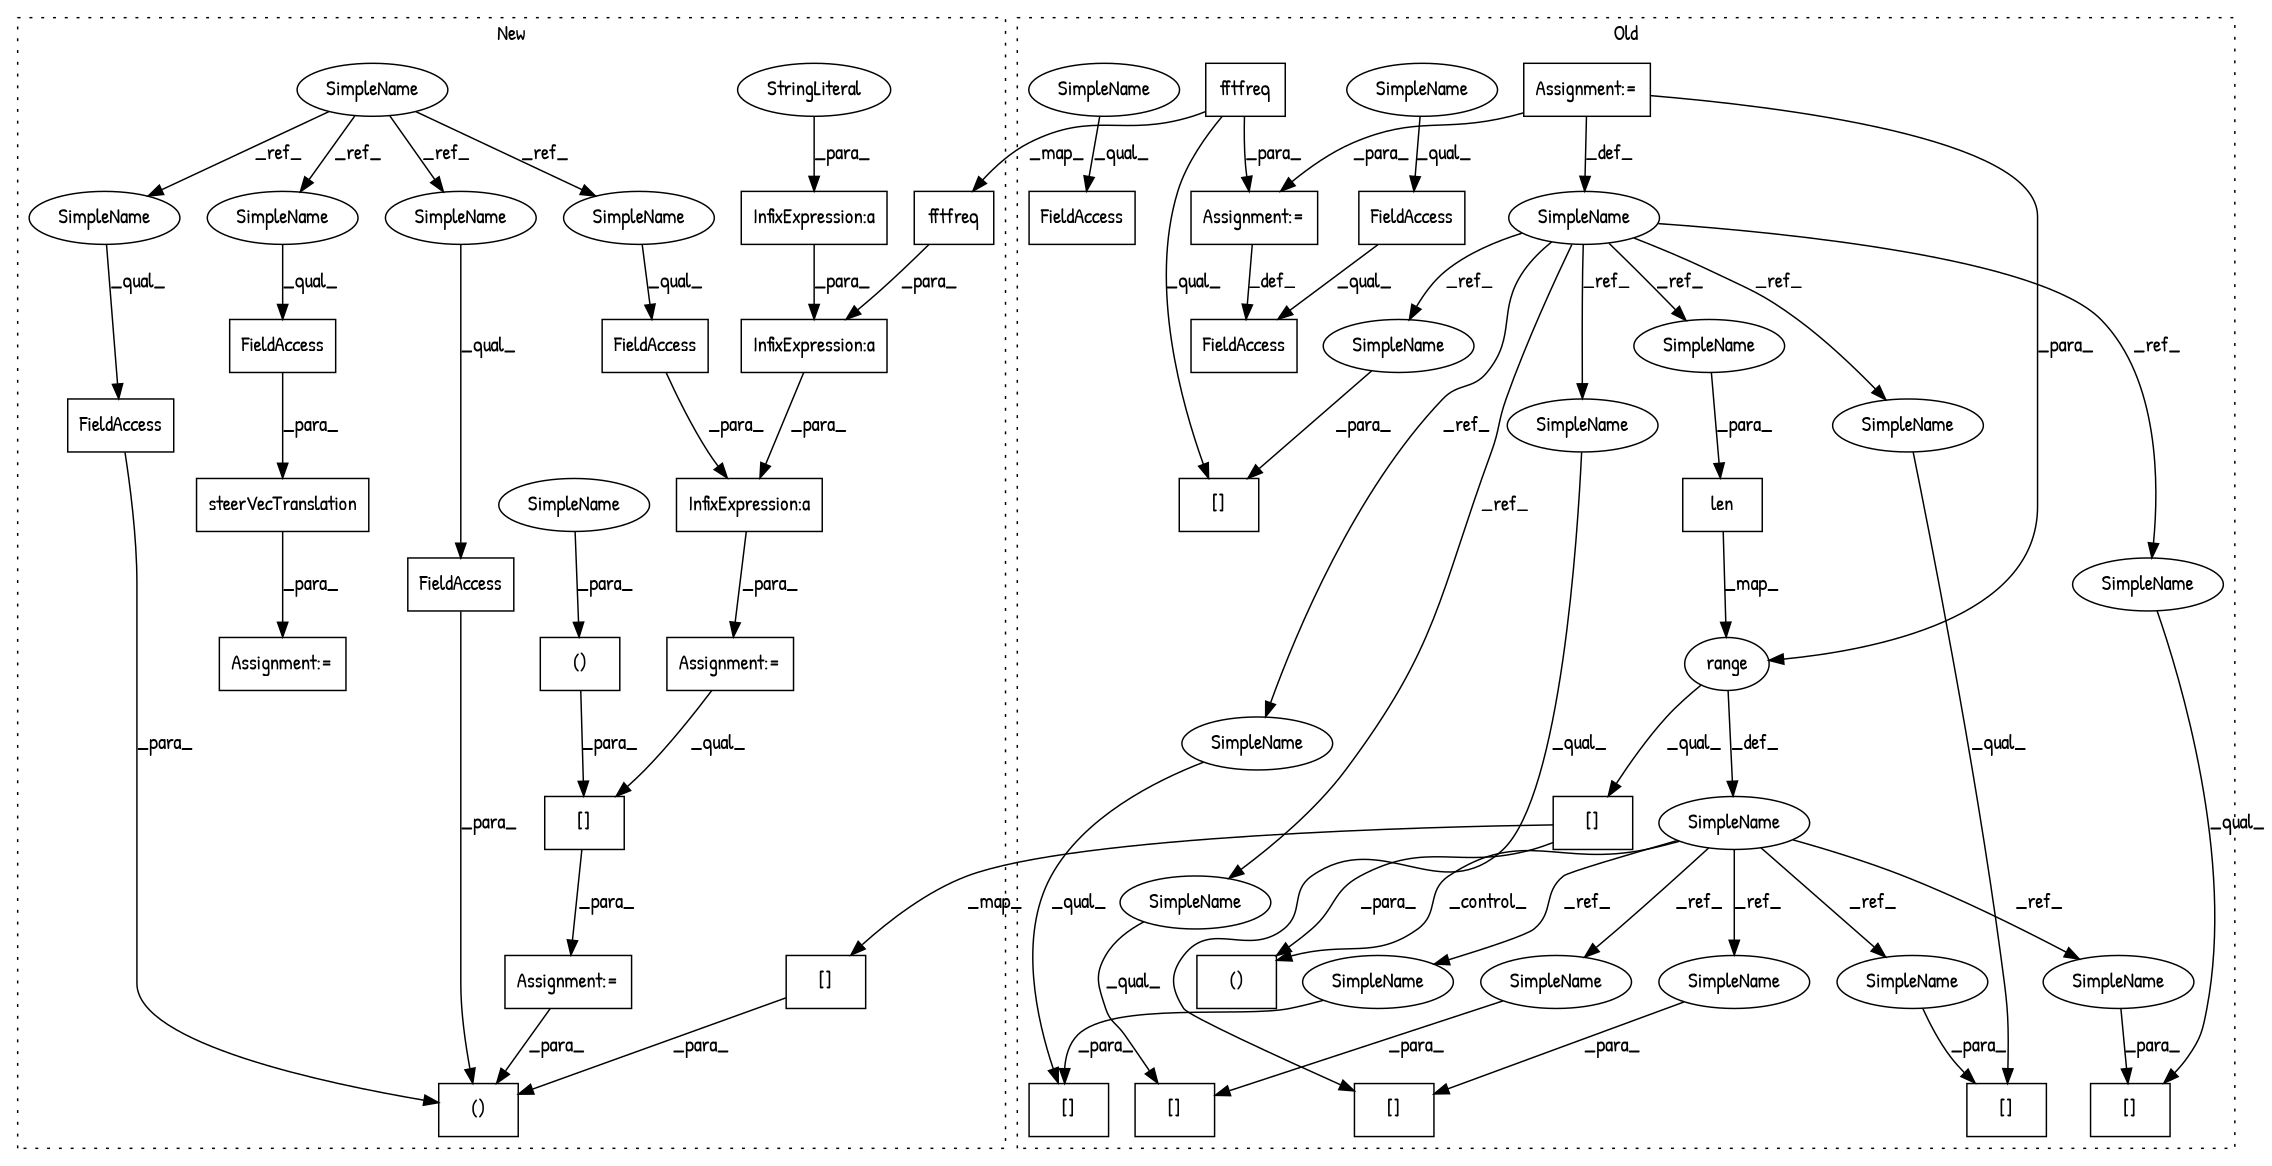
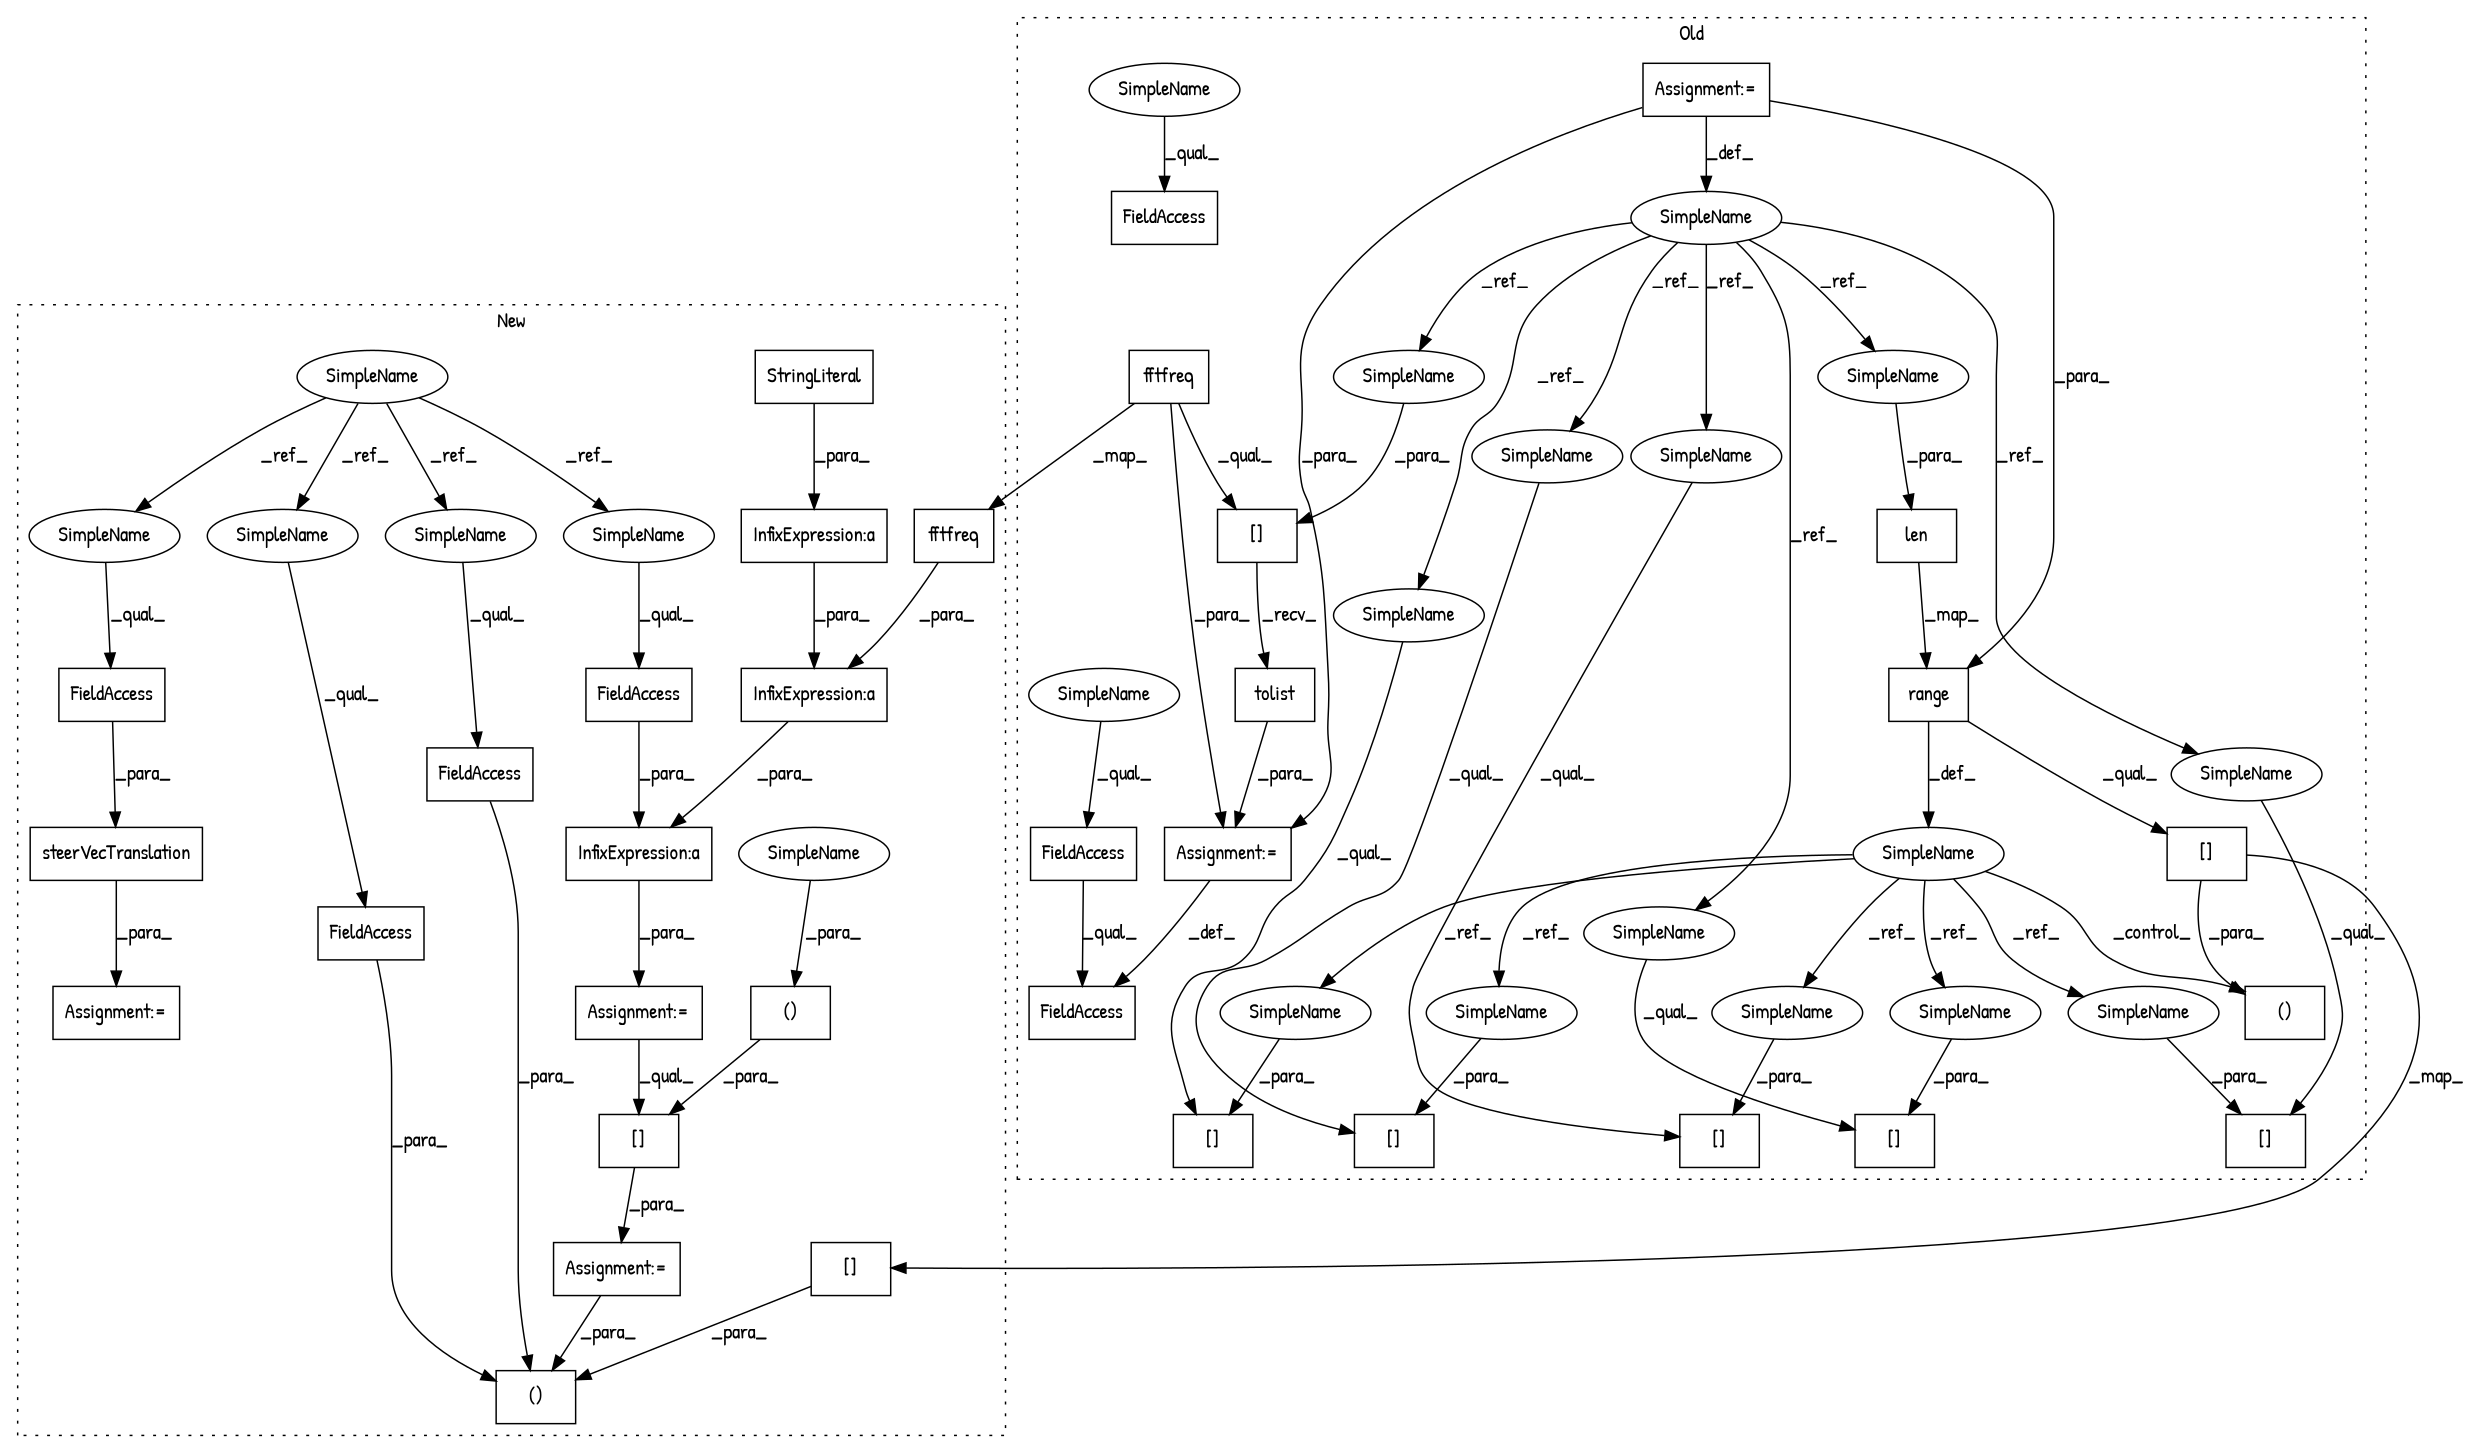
  digraph {
    fontname="Patrick Hand"
    node [a=42 fontname="Patrick Hand" l=1 s=16665 shape=box]
    edge [fontname="Patrick Hand"]
+   n1 [a=32 l=8 label=tolist s=16710]
    n2 [a=2 l="25,1" label="[]" s="16682,16708"]
    n3 [label=SimpleName s=16635 shape=ellipse]
    n4 [a=2 l="2,1" label="[]" s="16932,16941"]
    n5 [a=32 l="4,1" label=len s="16855,16860"]
    n6 [a=106 l=182 label="()" s=17134]
    n7 [a=2 l="2,1" label="[]" s="17505,17514"]
    n8 [a=22 l=16 label=FieldAccess]
    n9 [a=2 l="2,1" label="[]" s="17464,17473"]
    n10 [a=22 l=14 label=FieldAccess]
    n11 [a=2 l="2,1" label="[]" s="16880,16889"]
    n12 [a=22 l=14 label=FieldAccess s=17063]
    n13 [a=32 l=9 label=fftfreq s=16697]
-   n14 [a=32 l="6,1" label=range s="16849,16861" shape=ellipse]
+   n14 [a=32 l="6,1" label=range s="16849,16861"]
    n15 [l=7 label=SimpleName s=16839 shape=ellipse]
    n16 [a=7 label="Assignment:=" s=16636]
    n17 [a=7 label="Assignment:=" s=16681]
    n18 [a=2 l="2,1" label="[]" s="17002,17011"]
    n19 [a=2 l="13,2" label="[]" s="17217,17314"]
    n20 [l=7 label=SimpleName s=16934 shape=ellipse]
    n21 [l=7 label=SimpleName s=17466 shape=ellipse]
    n22 [l=7 label=SimpleName s=17507 shape=ellipse]
    n23 [l=7 label=SimpleName s=16882 shape=ellipse]
    n24 [l=7 label=SimpleName s=17004 shape=ellipse]
    n25 [label=SimpleName s=16859 shape=ellipse]
    n26 [label=SimpleName s=16932 shape=ellipse]
    n27 [label=SimpleName s=16880 shape=ellipse]
    n28 [label=SimpleName s=17505 shape=ellipse]
    n29 [label=SimpleName s=17002 shape=ellipse]
    n30 [label=SimpleName s=16707 shape=ellipse]
    n31 [label=SimpleName s=17464 shape=ellipse]
    n32 [l=4 label=SimpleName shape=ellipse]
    n33 [l=4 label=SimpleName s=17063 shape=ellipse]
    n34 [a=32 l="20,1" label=steerVecTranslation s="14671,14701"]
    n35 [a=22 l=10 label=FieldAccess s=14691]
    n36 [l=4 label=SimpleName s=14291 shape=ellipse]
    n37 [a=22 l=6 label=FieldAccess s=14580]
    n38 [a=27 l=3 label="InfixExpression:a" s=14577]
    n39 [a=27 l=3 label="InfixExpression:a" s=14543]
    n40 [a=106 l=238 label="()" s=15086]
    n41 [a=27 l=3 label="InfixExpression:a" s=14549]
    n42 [a=106 l=21 label="()" s=14964]
    n43 [a=2 l="12,2" label="[]" s="14952,14985"]
    n44 [a=32 l=9 label=fftfreq s=14567]
    n45 [a=22 l=7 label=FieldAccess s=15086]
    n46 [a=22 l=7 label=FieldAccess s=15106]
-   n47 [a=45 l=17 label=StringLiteral s=14526 shape=ellipse]
+   n47 [a=45 l=17 label=StringLiteral s=14526]
    n48 [a=7 label="Assignment:=" s=14522]
    n49 [a=7 label="Assignment:=" s=14670]
    n50 [a=7 label="Assignment:=" s=14951]
    n51 [a=2 l="13,2" label="[]" s="15225,15322"]
    n52 [label=SimpleName s=14964 shape=ellipse]
    n53 [l=4 label=SimpleName s=15086 shape=ellipse]
    n54 [l=4 label=SimpleName s=15106 shape=ellipse]
    n55 [l=4 label=SimpleName s=14580 shape=ellipse]
    n56 [l=4 label=SimpleName s=14691 shape=ellipse]
    subgraph cluster_1 {
      label=Old
      style=dotted
+     n1
      n2
      n3
      n4
      n5
      n6
      n7
      n8
      n9
      n10
      n11
      n12
      n13
      n14
      n15
      n16
      n17
      n18
      n19
      n20
      n21
      n22
      n23
      n24
      n25
      n26
      n27
      n28
      n29
      n30
      n31
      n32
      n33
    }
    subgraph cluster_2 {
      label=New
      style=dotted
      n34
      n35
      n36
      n37
      n38
      n39
      n40
      n41
      n42
      n43
      n44
      n45
      n46
      n47
      n48
      n49
      n50
      n51
      n52
      n53
      n54
      n55
      n56
    }
+   n1 -> n17 [label=_para_]
+   n2 -> n1 [label=_recv_]
    n3 -> n25 [label=_ref_]
    n3 -> n26 [label=_ref_]
    n3 -> n27 [label=_ref_]
    n3 -> n28 [label=_ref_]
    n3 -> n29 [label=_ref_]
    n3 -> n30 [label=_ref_]
    n3 -> n31 [label=_ref_]
    n5 -> n14 [label=_map_]
    n10 -> n8 [label=_qual_]
    n13 -> n2 [label=_qual_]
    n13 -> n17 [label=_para_]
    n13 -> n44 [label=_map_]
    n14 -> n15 [label=_def_]
    n14 -> n19 [label=_qual_]
    n15 -> n6 [label=_control_]
    n15 -> n20 [label=_ref_]
    n15 -> n21 [label=_ref_]
    n15 -> n22 [label=_ref_]
    n15 -> n23 [label=_ref_]
    n15 -> n24 [label=_ref_]
    n16 -> n3 [label=_def_]
    n16 -> n14 [label=_para_]
    n16 -> n17 [label=_para_]
    n17 -> n8 [label=_def_]
    n19 -> n6 [label=_para_]
    n19 -> n51 [label=_map_]
    n20 -> n4 [label=_para_]
    n21 -> n9 [label=_para_]
    n22 -> n7 [label=_para_]
    n23 -> n11 [label=_para_]
    n24 -> n18 [label=_para_]
    n25 -> n5 [label=_para_]
    n26 -> n4 [label=_qual_]
    n27 -> n11 [label=_qual_]
    n28 -> n7 [label=_qual_]
    n29 -> n18 [label=_qual_]
    n30 -> n2 [label=_para_]
    n31 -> n9 [label=_qual_]
    n32 -> n10 [label=_qual_]
    n33 -> n12 [label=_qual_]
    n34 -> n49 [label=_para_]
    n35 -> n34 [label=_para_]
    n36 -> n53 [label=_ref_]
    n36 -> n54 [label=_ref_]
    n36 -> n55 [label=_ref_]
    n36 -> n56 [label=_ref_]
    n37 -> n38 [label=_para_]
    n38 -> n48 [label=_para_]
    n39 -> n41 [label=_para_]
    n41 -> n38 [label=_para_]
    n42 -> n43 [label=_para_]
    n43 -> n50 [label=_para_]
    n44 -> n41 [label=_para_]
    n45 -> n40 [label=_para_]
    n46 -> n40 [label=_para_]
    n47 -> n39 [label=_para_]
    n48 -> n43 [label=_qual_]
    n50 -> n40 [label=_para_]
    n51 -> n40 [label=_para_]
    n52 -> n42 [label=_para_]
    n53 -> n45 [label=_qual_]
    n54 -> n46 [label=_qual_]
    n55 -> n37 [label=_qual_]
    n56 -> n35 [label=_qual_]
  }
